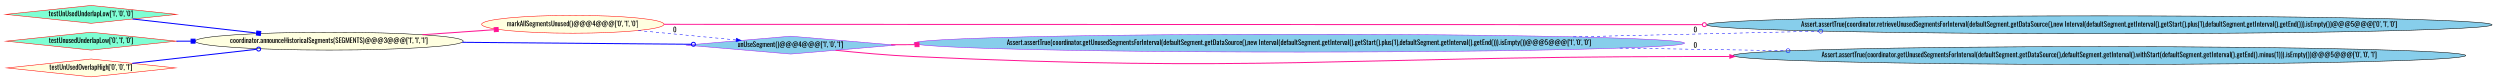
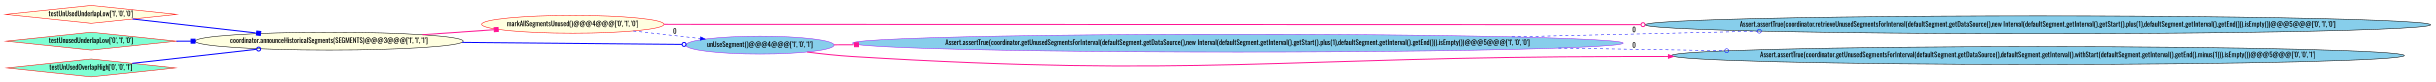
  digraph {
    fontname=Oswald
    rankdir=LR
    node [color=red fillcolor=skyblue fontname=Oswald shape=ellipse style=filled]
    edge [arrowhead=odot color=blue fontname=Oswald style=bold]
-   n1 [fillcolor=aquamarine label="testUnUsedUnderlapLow['1', '0', '0']" shape=diamond]
+   n1 [fillcolor=lightyellow label="testUnUsedUnderlapLow['1', '0', '0']" shape=diamond]
    n2 [color=black fillcolor=lightyellow label="coordinator.announceHistoricalSegments(SEGMENTS)@@@3@@@['1', '1', '1']"]
    n3 [fillcolor=lightyellow label="markAllSegmentsUnused()@@@4@@@['0', '1', '0']"]
-   n4 [color=purple label="unUseSegment()@@@4@@@['1', '0', '1']" shape=diamond]
+   n4 [color=purple label="unUseSegment()@@@4@@@['1', '0', '1']"]
    n5 [color=black label="Assert.assertTrue(coordinator.retrieveUnusedSegmentsForInterval(defaultSegment.getDataSource(),new Interval(defaultSegment.getInterval().getStart().plus(1),defaultSegment.getInterval().getEnd())).isEmpty())@@@5@@@['0', '1', '0']"]
    n6 [color=purple label="Assert.assertTrue(coordinator.getUnusedSegmentsForInterval(defaultSegment.getDataSource(),new Interval(defaultSegment.getInterval().getStart().plus(1),defaultSegment.getInterval().getEnd())).isEmpty())@@@5@@@['1', '0', '0']"]
    n7 [color=black label="Assert.assertTrue(coordinator.getUnusedSegmentsForInterval(defaultSegment.getDataSource(),defaultSegment.getInterval().withStart(defaultSegment.getInterval().getEnd().minus(1))).isEmpty())@@@5@@@['0', '0', '1']"]
    n8 [fillcolor=aquamarine label="testUnusedUnderlapLow['0', '1', '0']" shape=diamond]
-   n9 [fillcolor=lightyellow label="testUnUsedOverlapHigh['0', '0', '1']" shape=diamond]
+   n9 [fillcolor=aquamarine label="testUnUsedOverlapHigh['0', '0', '1']" shape=diamond]
    n1 -> n2 [arrowhead=box]
    n2 -> n3 [arrowhead=box color=deeppink]
    n2 -> n4
    n3 -> n4 [arrowhead=normal label=0 style=dashed]
    n3 -> n5 [color=deeppink]
    n4 -> n6 [arrowhead=box color=deeppink]
    n4 -> n7 [arrowhead=normal color=deeppink]
    n6 -> n5 [label=0 style=dashed]
    n6 -> n7 [label=0 style=dashed]
    n8 -> n2 [arrowhead=box]
    n9 -> n2
  }
